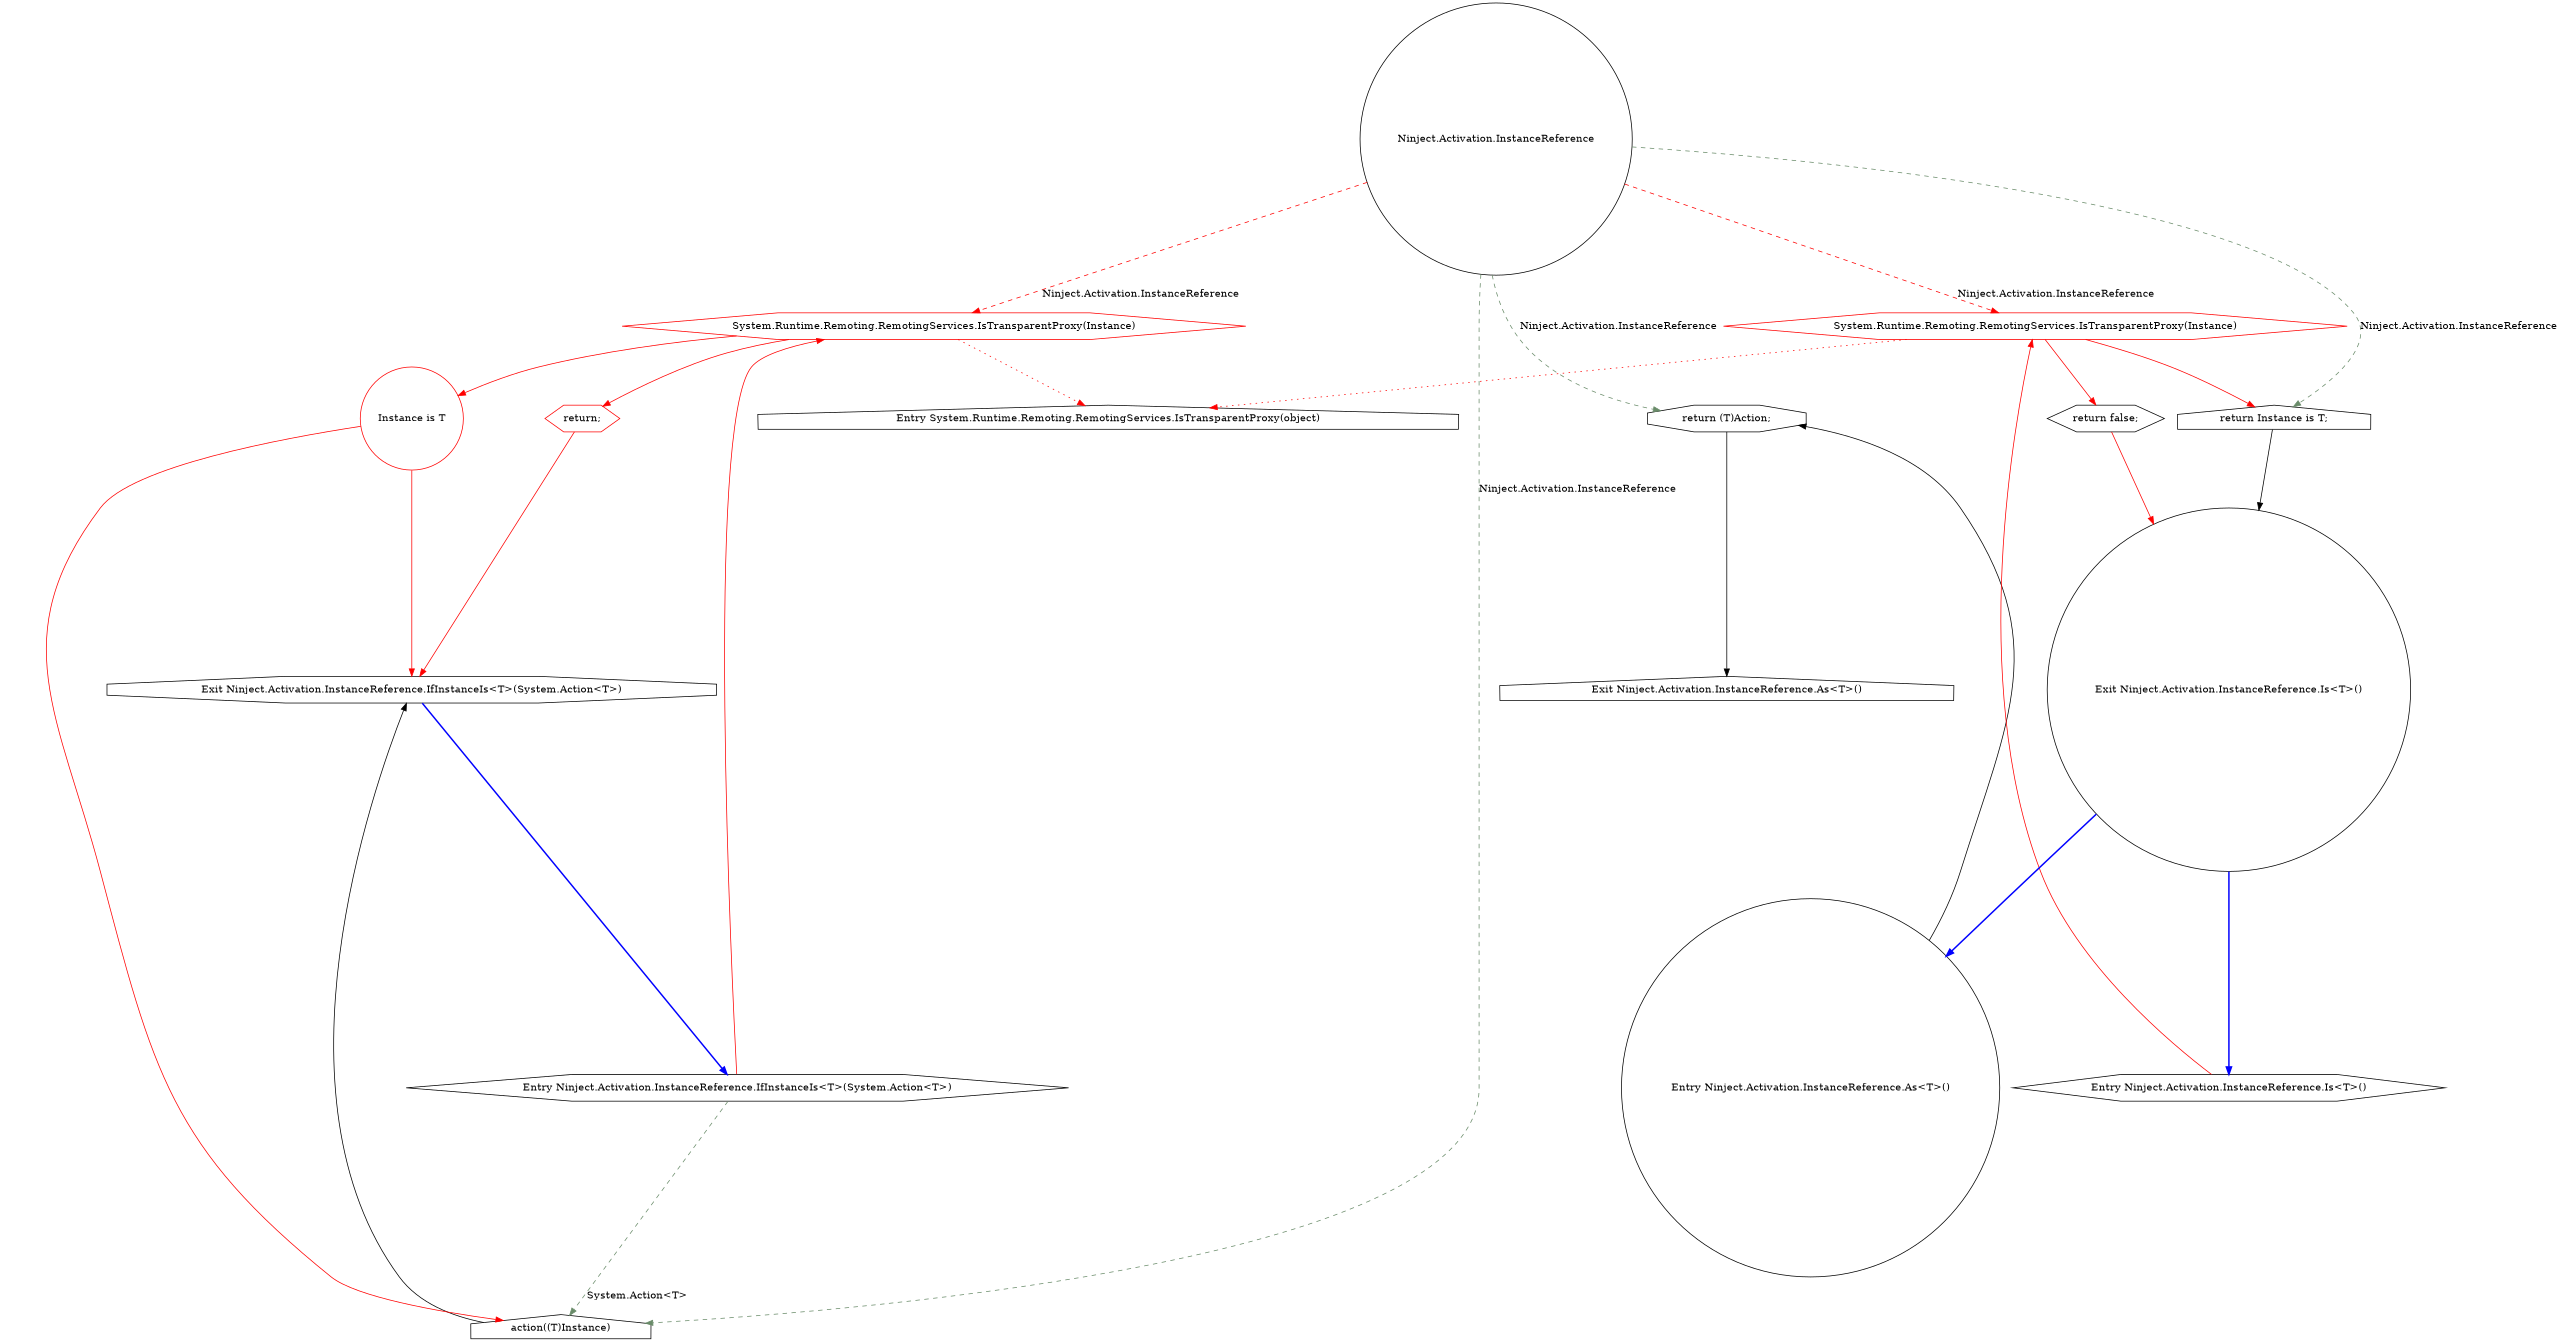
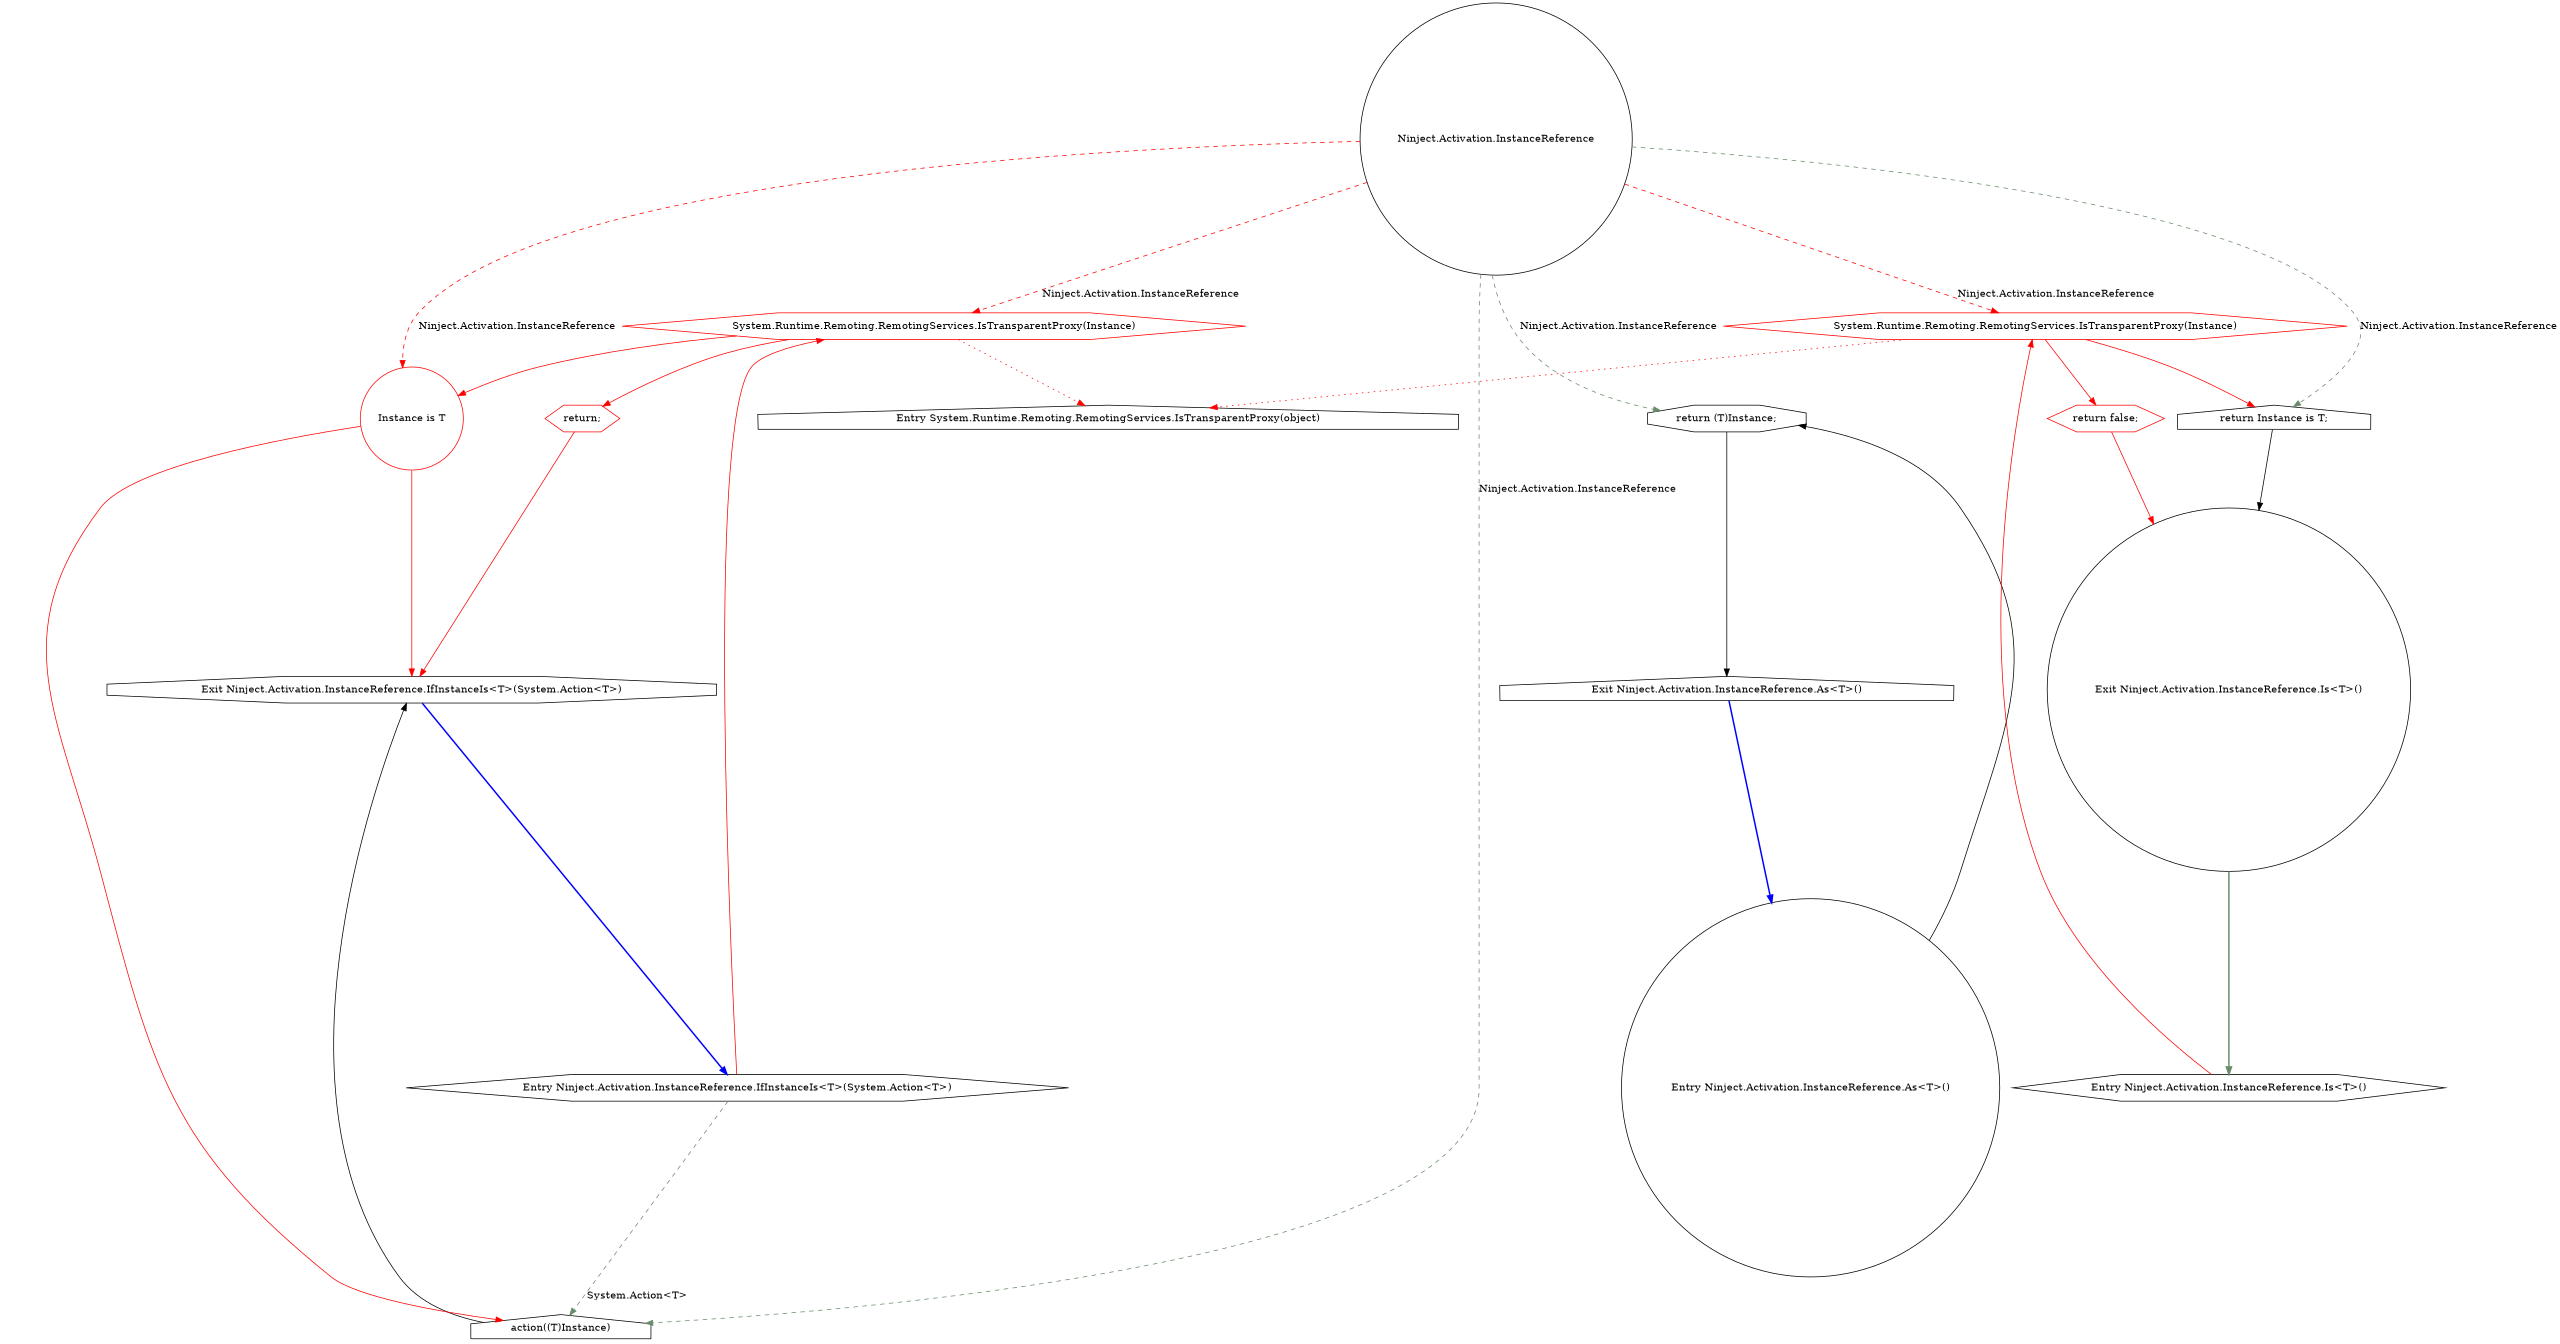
  digraph {
    node [cluster="Ninject.Activation.InstanceReference.IfInstanceIs<T>(System.Action<T>)" file="InstanceReference.cs" shape=hexagon span="58-58"]
    edge [color=red style=solid]
    n1 [cluster="System.Runtime.Remoting.RemotingServices.IsTransparentProxy(object)" label="Entry System.Runtime.Remoting.RemotingServices.IsTransparentProxy(object)" shape=house span="0-0"]
    n2 [label="Entry Ninject.Activation.InstanceReference.IfInstanceIs<T>(System.Action<T>)"]
    n3 [color=red community=0 label="System.Runtime.Remoting.RemotingServices.IsTransparentProxy(Instance)" span="61-61"]
    n4 [label="action((T)Instance)" shape=house span="65-65"]
    n5 [color=red community=0 label="return;" span="61-61"]
    n6 [color=red community=0 label="Instance is T" shape=circle span="64-64"]
    n7 [label="Exit Ninject.Activation.InstanceReference.IfInstanceIs<T>(System.Action<T>)" shape=octagon]
    n8 [cluster="Ninject.Activation.InstanceReference.As<T>()" label="Entry Ninject.Activation.InstanceReference.As<T>()" shape=circle span="48-48"]
-   n9 [cluster="Ninject.Activation.InstanceReference.As<T>()" label="return (T)Action;" shape=octagon span="50-50"]
+   n9 [cluster="Ninject.Activation.InstanceReference.As<T>()" label="return (T)Instance;" shape=octagon span="50-50"]
    n10 [cluster="Ninject.Activation.InstanceReference.As<T>()" label="Exit Ninject.Activation.InstanceReference.As<T>()" shape=house span="48-48"]
    n11 [cluster="Ninject.Activation.InstanceReference.Is<T>()" label="Entry Ninject.Activation.InstanceReference.Is<T>()" span="34-34"]
    n12 [cluster="Ninject.Activation.InstanceReference.Is<T>()" color=red community=0 label="System.Runtime.Remoting.RemotingServices.IsTransparentProxy(Instance)" span="37-37"]
-   n13 [cluster="Ninject.Activation.InstanceReference.Is<T>()" color=black community=0 label="return false;" span="37-37"]
+   n13 [cluster="Ninject.Activation.InstanceReference.Is<T>()" color=red community=0 label="return false;" span="37-37"]
    n14 [cluster="Ninject.Activation.InstanceReference.Is<T>()" label="return Instance is T;" shape=house span="40-40"]
    n15 [cluster="Ninject.Activation.InstanceReference.Is<T>()" label="Exit Ninject.Activation.InstanceReference.Is<T>()" shape=circle span="34-34"]
    n16 [label="Ninject.Activation.InstanceReference" shape=circle cluster="" span=""]
    n2 -> n3
    n2 -> n4 [color=darkseagreen4 label="System.Action<T>" style=dashed]
    n3 -> n1 [style=dotted]
    n3 -> n5
    n3 -> n6
    n4 -> n7 [color=""]
    n5 -> n7
    n6 -> n4
    n6 -> n7
    n7 -> n2 [color=blue style=bold]
    n8 -> n9 [color=""]
    n9 -> n10 [color=""]
-   n15 -> n8 [color=blue style=bold]
+   n10 -> n8 [color=blue style=bold]
    n11 -> n12
    n12 -> n1 [style=dotted]
    n12 -> n13
    n12 -> n14
    n13 -> n15
    n14 -> n15 [color=""]
-   n15 -> n11 [color=blue style=bold]
+   n15 -> n11 [color=darkseagreen4 style=bold]
    n16 -> n3 [label="Ninject.Activation.InstanceReference" style=dashed]
    n16 -> n4 [color=darkseagreen4 label="Ninject.Activation.InstanceReference" style=dashed]
+   n16 -> n6 [label="Ninject.Activation.InstanceReference" style=dashed]
    n16 -> n9 [color=darkseagreen4 label="Ninject.Activation.InstanceReference" style=dashed]
    n16 -> n12 [label="Ninject.Activation.InstanceReference" style=dashed]
    n16 -> n14 [color=darkseagreen4 label="Ninject.Activation.InstanceReference" style=dashed]
  }
